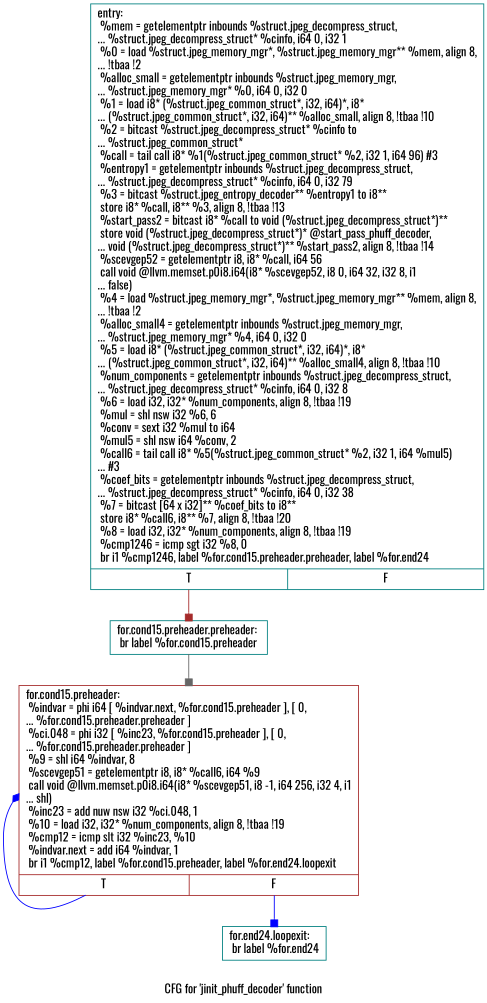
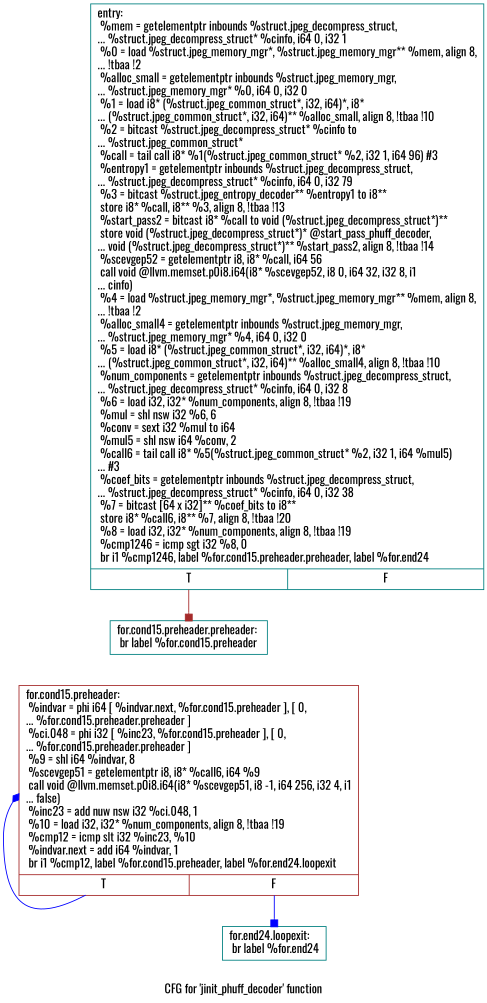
  digraph {
    fontname=Oswald
    label="CFG for 'jinit_phuff_decoder' function"
    node [color=teal fontname=Oswald shape=record]
    edge [arrowhead=box color=blue fontname=Oswald tailport=s0]
-   n1 [label="{entry:\l  %mem = getelementptr inbounds %struct.jpeg_decompress_struct,\l... %struct.jpeg_decompress_struct* %cinfo, i64 0, i32 1\l  %0 = load %struct.jpeg_memory_mgr*, %struct.jpeg_memory_mgr** %mem, align 8,\l... !tbaa !2\l  %alloc_small = getelementptr inbounds %struct.jpeg_memory_mgr,\l... %struct.jpeg_memory_mgr* %0, i64 0, i32 0\l  %1 = load i8* (%struct.jpeg_common_struct*, i32, i64)*, i8*\l... (%struct.jpeg_common_struct*, i32, i64)** %alloc_small, align 8, !tbaa !10\l  %2 = bitcast %struct.jpeg_decompress_struct* %cinfo to\l... %struct.jpeg_common_struct*\l  %call = tail call i8* %1(%struct.jpeg_common_struct* %2, i32 1, i64 96) #3\l  %entropy1 = getelementptr inbounds %struct.jpeg_decompress_struct,\l... %struct.jpeg_decompress_struct* %cinfo, i64 0, i32 79\l  %3 = bitcast %struct.jpeg_entropy_decoder** %entropy1 to i8**\l  store i8* %call, i8** %3, align 8, !tbaa !13\l  %start_pass2 = bitcast i8* %call to void (%struct.jpeg_decompress_struct*)**\l  store void (%struct.jpeg_decompress_struct*)* @start_pass_phuff_decoder,\l... void (%struct.jpeg_decompress_struct*)** %start_pass2, align 8, !tbaa !14\l  %scevgep52 = getelementptr i8, i8* %call, i64 56\l  call void @llvm.memset.p0i8.i64(i8* %scevgep52, i8 0, i64 32, i32 8, i1\l... false)\l  %4 = load %struct.jpeg_memory_mgr*, %struct.jpeg_memory_mgr** %mem, align 8,\l... !tbaa !2\l  %alloc_small4 = getelementptr inbounds %struct.jpeg_memory_mgr,\l... %struct.jpeg_memory_mgr* %4, i64 0, i32 0\l  %5 = load i8* (%struct.jpeg_common_struct*, i32, i64)*, i8*\l... (%struct.jpeg_common_struct*, i32, i64)** %alloc_small4, align 8, !tbaa !10\l  %num_components = getelementptr inbounds %struct.jpeg_decompress_struct,\l... %struct.jpeg_decompress_struct* %cinfo, i64 0, i32 8\l  %6 = load i32, i32* %num_components, align 8, !tbaa !19\l  %mul = shl nsw i32 %6, 6\l  %conv = sext i32 %mul to i64\l  %mul5 = shl nsw i64 %conv, 2\l  %call6 = tail call i8* %5(%struct.jpeg_common_struct* %2, i32 1, i64 %mul5)\l... #3\l  %coef_bits = getelementptr inbounds %struct.jpeg_decompress_struct,\l... %struct.jpeg_decompress_struct* %cinfo, i64 0, i32 38\l  %7 = bitcast [64 x i32]** %coef_bits to i8**\l  store i8* %call6, i8** %7, align 8, !tbaa !20\l  %8 = load i32, i32* %num_components, align 8, !tbaa !19\l  %cmp1246 = icmp sgt i32 %8, 0\l  br i1 %cmp1246, label %for.cond15.preheader.preheader, label %for.end24\l|{<s0>T|<s1>F}}"]
+   n1 [label="{entry:\l  %mem = getelementptr inbounds %struct.jpeg_decompress_struct,\l... %struct.jpeg_decompress_struct* %cinfo, i64 0, i32 1\l  %0 = load %struct.jpeg_memory_mgr*, %struct.jpeg_memory_mgr** %mem, align 8,\l... !tbaa !2\l  %alloc_small = getelementptr inbounds %struct.jpeg_memory_mgr,\l... %struct.jpeg_memory_mgr* %0, i64 0, i32 0\l  %1 = load i8* (%struct.jpeg_common_struct*, i32, i64)*, i8*\l... (%struct.jpeg_common_struct*, i32, i64)** %alloc_small, align 8, !tbaa !10\l  %2 = bitcast %struct.jpeg_decompress_struct* %cinfo to\l... %struct.jpeg_common_struct*\l  %call = tail call i8* %1(%struct.jpeg_common_struct* %2, i32 1, i64 96) #3\l  %entropy1 = getelementptr inbounds %struct.jpeg_decompress_struct,\l... %struct.jpeg_decompress_struct* %cinfo, i64 0, i32 79\l  %3 = bitcast %struct.jpeg_entropy_decoder** %entropy1 to i8**\l  store i8* %call, i8** %3, align 8, !tbaa !13\l  %start_pass2 = bitcast i8* %call to void (%struct.jpeg_decompress_struct*)**\l  store void (%struct.jpeg_decompress_struct*)* @start_pass_phuff_decoder,\l... void (%struct.jpeg_decompress_struct*)** %start_pass2, align 8, !tbaa !14\l  %scevgep52 = getelementptr i8, i8* %call, i64 56\l  call void @llvm.memset.p0i8.i64(i8* %scevgep52, i8 0, i64 32, i32 8, i1\l... cinfo)\l  %4 = load %struct.jpeg_memory_mgr*, %struct.jpeg_memory_mgr** %mem, align 8,\l... !tbaa !2\l  %alloc_small4 = getelementptr inbounds %struct.jpeg_memory_mgr,\l... %struct.jpeg_memory_mgr* %4, i64 0, i32 0\l  %5 = load i8* (%struct.jpeg_common_struct*, i32, i64)*, i8*\l... (%struct.jpeg_common_struct*, i32, i64)** %alloc_small4, align 8, !tbaa !10\l  %num_components = getelementptr inbounds %struct.jpeg_decompress_struct,\l... %struct.jpeg_decompress_struct* %cinfo, i64 0, i32 8\l  %6 = load i32, i32* %num_components, align 8, !tbaa !19\l  %mul = shl nsw i32 %6, 6\l  %conv = sext i32 %mul to i64\l  %mul5 = shl nsw i64 %conv, 2\l  %call6 = tail call i8* %5(%struct.jpeg_common_struct* %2, i32 1, i64 %mul5)\l... #3\l  %coef_bits = getelementptr inbounds %struct.jpeg_decompress_struct,\l... %struct.jpeg_decompress_struct* %cinfo, i64 0, i32 38\l  %7 = bitcast [64 x i32]** %coef_bits to i8**\l  store i8* %call6, i8** %7, align 8, !tbaa !20\l  %8 = load i32, i32* %num_components, align 8, !tbaa !19\l  %cmp1246 = icmp sgt i32 %8, 0\l  br i1 %cmp1246, label %for.cond15.preheader.preheader, label %for.end24\l|{<s0>T|<s1>F}}"]
    n2 [label="{for.cond15.preheader.preheader:                   \l  br label %for.cond15.preheader\l}"]
-   n3 [color=brown label="{for.cond15.preheader:                             \l  %indvar = phi i64 [ %indvar.next, %for.cond15.preheader ], [ 0,\l... %for.cond15.preheader.preheader ]\l  %ci.048 = phi i32 [ %inc23, %for.cond15.preheader ], [ 0,\l... %for.cond15.preheader.preheader ]\l  %9 = shl i64 %indvar, 8\l  %scevgep51 = getelementptr i8, i8* %call6, i64 %9\l  call void @llvm.memset.p0i8.i64(i8* %scevgep51, i8 -1, i64 256, i32 4, i1\l... shl)\l  %inc23 = add nuw nsw i32 %ci.048, 1\l  %10 = load i32, i32* %num_components, align 8, !tbaa !19\l  %cmp12 = icmp slt i32 %inc23, %10\l  %indvar.next = add i64 %indvar, 1\l  br i1 %cmp12, label %for.cond15.preheader, label %for.end24.loopexit\l|{<s0>T|<s1>F}}"]
+   n3 [color=brown label="{for.cond15.preheader:                             \l  %indvar = phi i64 [ %indvar.next, %for.cond15.preheader ], [ 0,\l... %for.cond15.preheader.preheader ]\l  %ci.048 = phi i32 [ %inc23, %for.cond15.preheader ], [ 0,\l... %for.cond15.preheader.preheader ]\l  %9 = shl i64 %indvar, 8\l  %scevgep51 = getelementptr i8, i8* %call6, i64 %9\l  call void @llvm.memset.p0i8.i64(i8* %scevgep51, i8 -1, i64 256, i32 4, i1\l... false)\l  %inc23 = add nuw nsw i32 %ci.048, 1\l  %10 = load i32, i32* %num_components, align 8, !tbaa !19\l  %cmp12 = icmp slt i32 %inc23, %10\l  %indvar.next = add i64 %indvar, 1\l  br i1 %cmp12, label %for.cond15.preheader, label %for.end24.loopexit\l|{<s0>T|<s1>F}}"]
    n4 [label="{for.end24.loopexit:                               \l  br label %for.end24\l}"]
    n1 -> n2 [color=brown]
-   n2 -> n3 [color=gray40 tailport=""]
    n3 -> n3 [arrowhead=diamond]
    n3 -> n4 [tailport=s1]
  }
